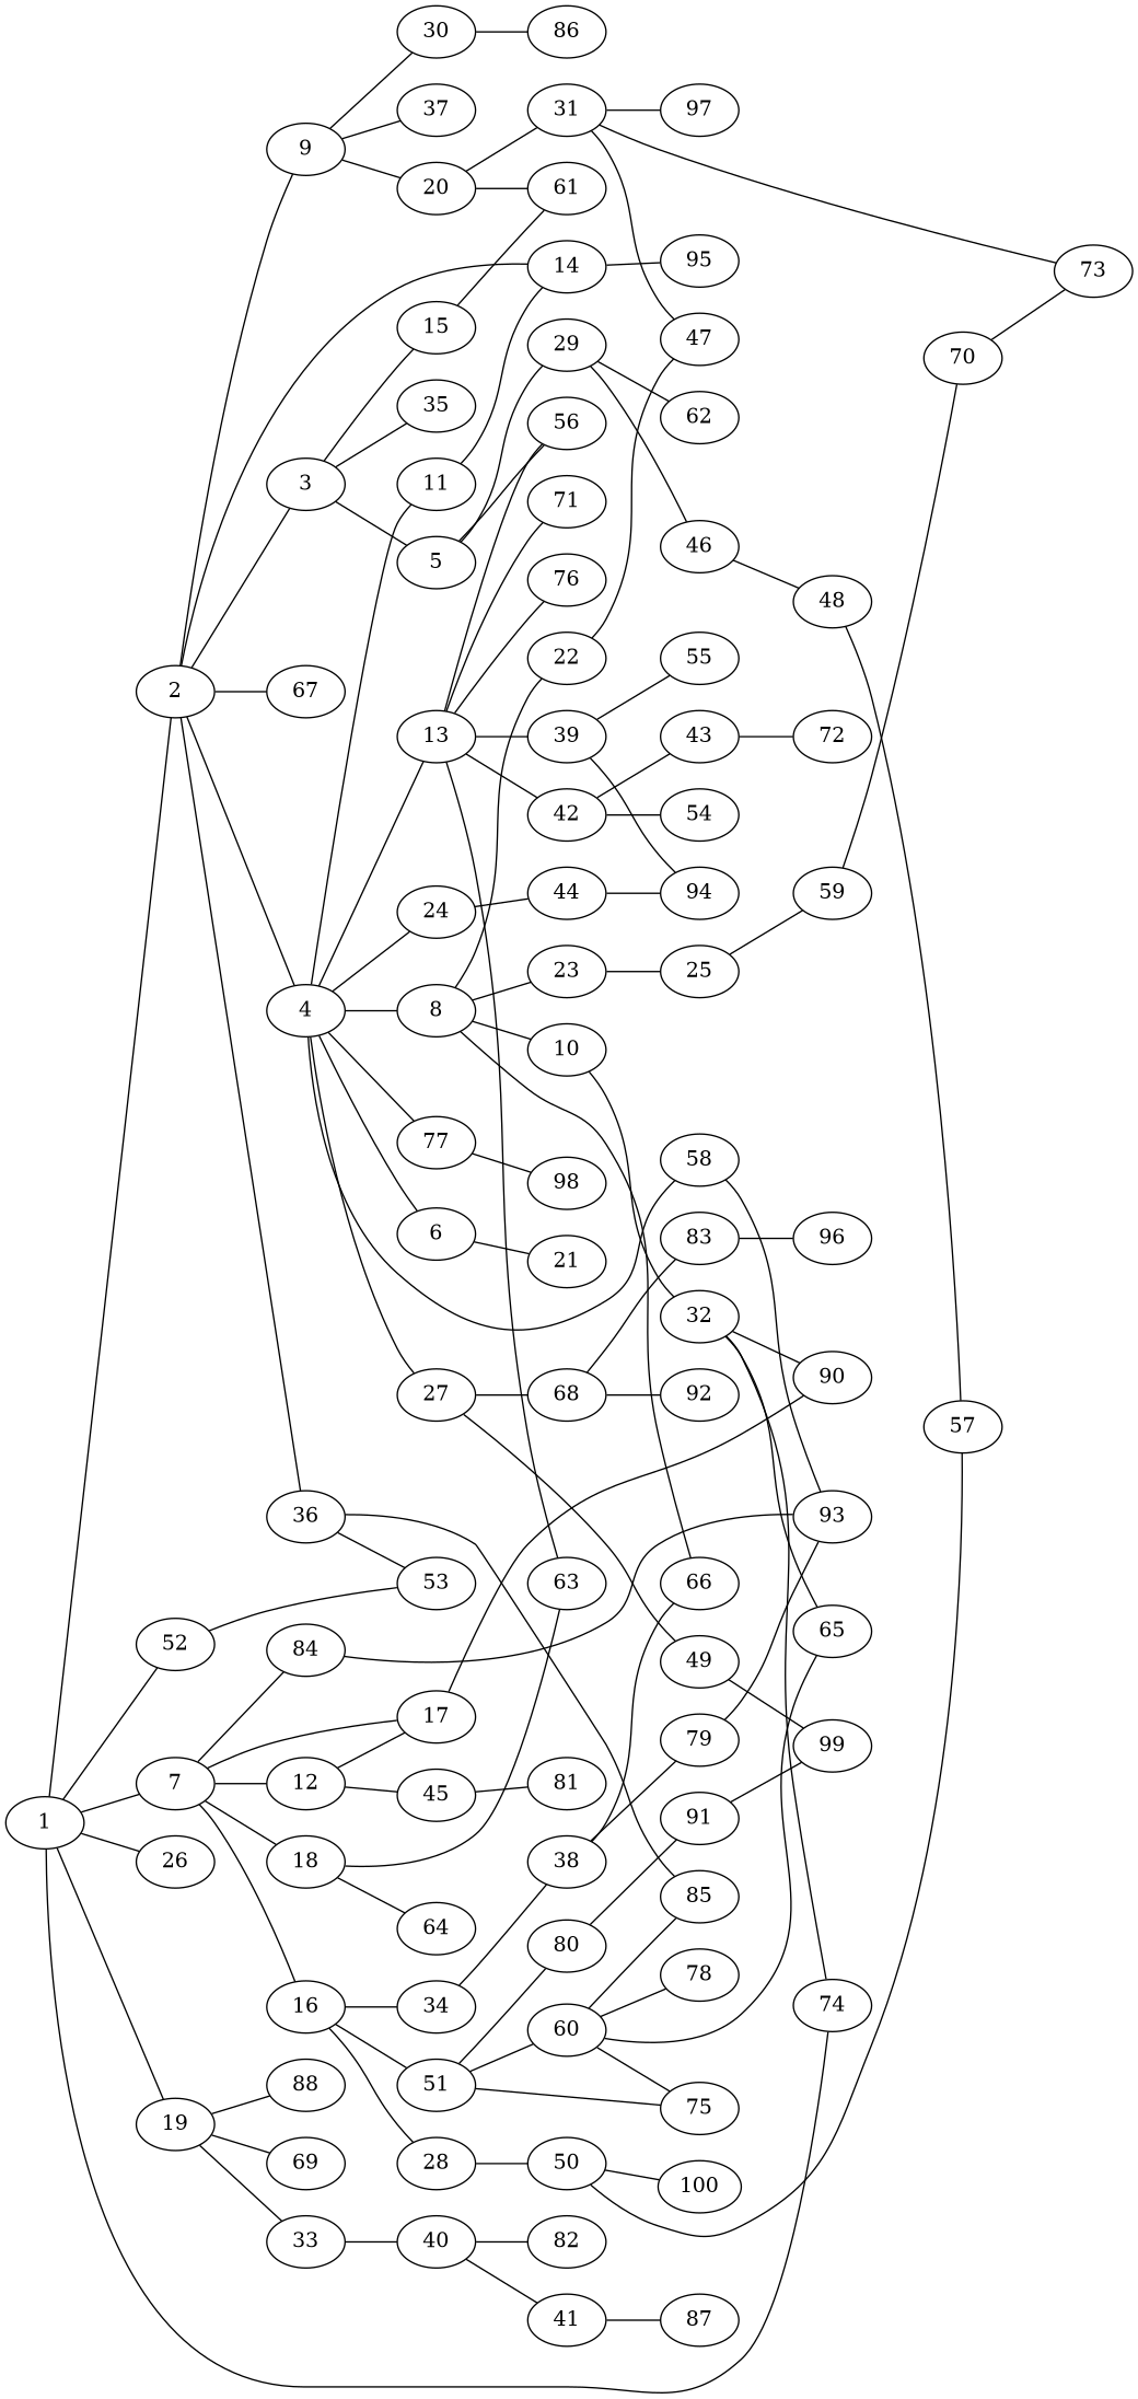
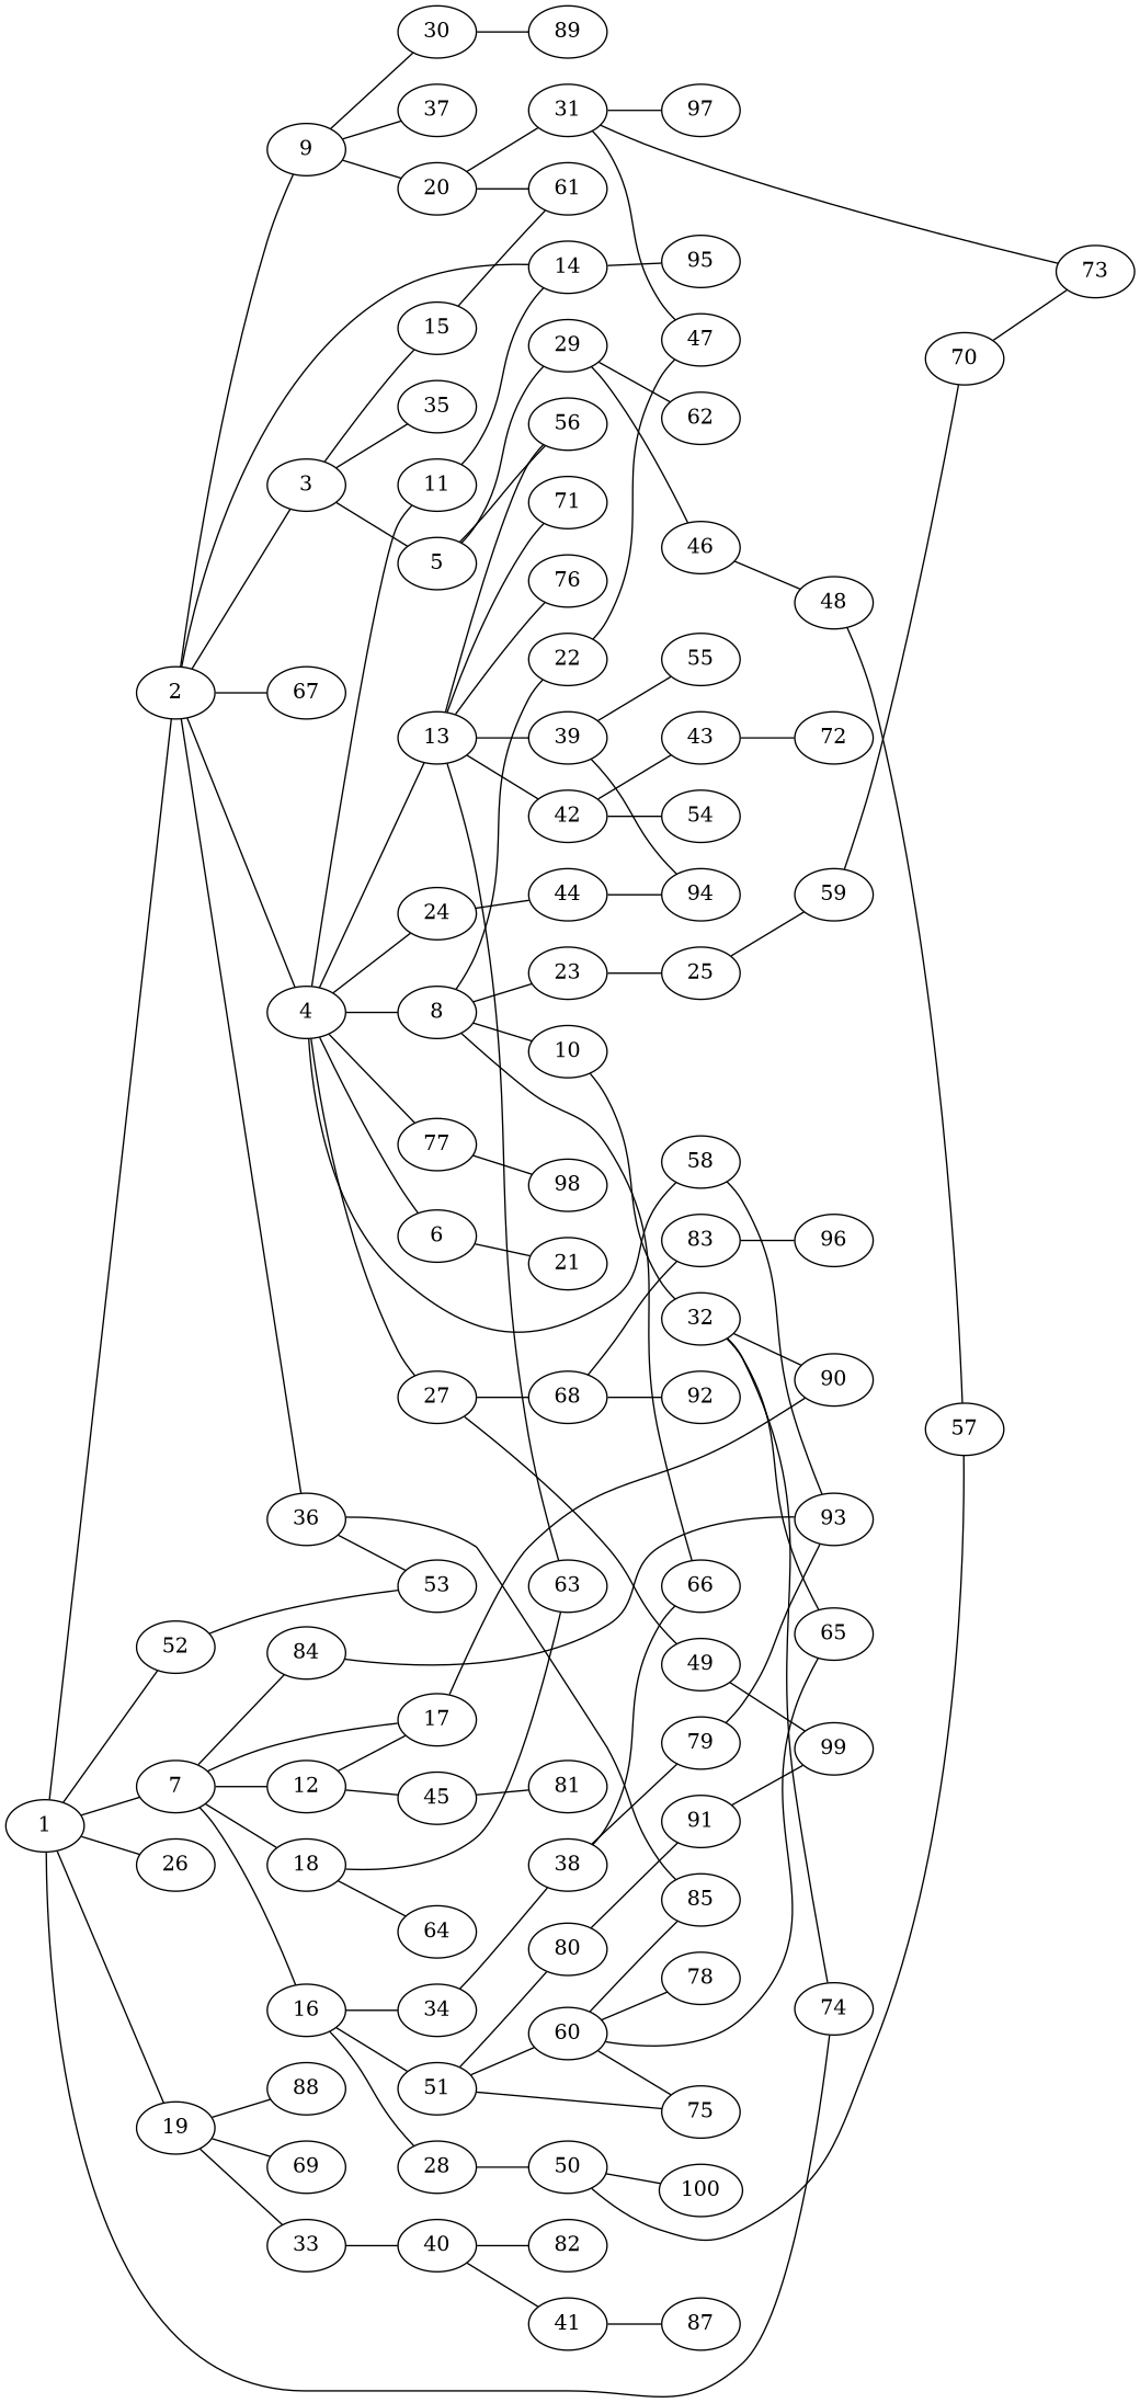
  graph {
    rankdir=LR
    1
    2
    7
    19
    26
    52
    74
    3
    4
    9
    14
    36
    67
    12
    16
    17
    18
    84
    33
    69
    88
    53
    5
    15
    35
    6
    8
    11
    13
    24
    27
    58
    77
    20
    30
    37
    95
    85
    45
    28
    34
    51
    90
    63
    64
    93
    40
    29
    56
    61
    21
    10
    22
    23
    66
    39
    42
    71
    76
    44
    49
    68
    98
    31
-   89 [label=86]
+   89
    46
    62
    32
    47
    25
    55
    94
    43
    54
    99
    83
    92
    48
    81
    59
    70
    50
    38
    60
    75
    80
    65
    73
    97
    72
    57
    100
    79
    78
    91
    41
    82
    96
    87
    1 -- 2
    1 -- 7
    1 -- 19
    1 -- 26
    1 -- 52
    1 -- 74
    2 -- 3
    2 -- 4
    2 -- 9
    2 -- 14
    2 -- 36
    2 -- 67
    7 -- 12
    7 -- 16
    7 -- 17
    7 -- 18
    7 -- 84
    19 -- 33
    19 -- 69
    19 -- 88
    52 -- 53
    3 -- 5
    3 -- 15
    3 -- 35
    4 -- 6
    4 -- 8
    4 -- 11
    4 -- 13
    4 -- 24
    4 -- 27
    4 -- 58
    4 -- 77
    9 -- 20
    9 -- 30
    9 -- 37
    14 -- 95
    36 -- 53
    36 -- 85
    12 -- 17
    12 -- 45
    16 -- 28
    16 -- 34
    16 -- 51
    17 -- 90
    18 -- 63
    18 -- 64
    84 -- 93
    33 -- 40
    5 -- 29
    5 -- 56
    15 -- 61
    6 -- 21
    8 -- 10
    8 -- 22
    8 -- 23
    8 -- 66
    11 -- 14
    13 -- 63
    13 -- 56
    13 -- 39
    13 -- 42
    13 -- 71
    13 -- 76
    24 -- 44
    27 -- 49
    27 -- 68
    58 -- 93
    77 -- 98
    20 -- 61
    20 -- 31
    30 -- 89
    45 -- 81
    28 -- 50
    34 -- 38
    51 -- 60
    51 -- 75
    51 -- 80
    40 -- 41
    40 -- 82
    29 -- 46
    29 -- 62
    10 -- 32
    22 -- 47
    23 -- 25
    39 -- 55
    39 -- 94
    42 -- 43
    42 -- 54
    44 -- 94
    49 -- 99
    68 -- 83
    68 -- 92
    31 -- 47
    31 -- 73
    31 -- 97
    46 -- 48
    32 -- 74
    32 -- 90
    32 -- 65
    25 -- 59
    43 -- 72
    83 -- 96
    48 -- 57
    59 -- 70
    70 -- 73
    50 -- 57
    50 -- 100
    38 -- 66
    38 -- 79
    60 -- 85
    60 -- 75
    60 -- 65
    60 -- 78
    80 -- 91
    79 -- 93
    91 -- 99
    41 -- 87
  }
